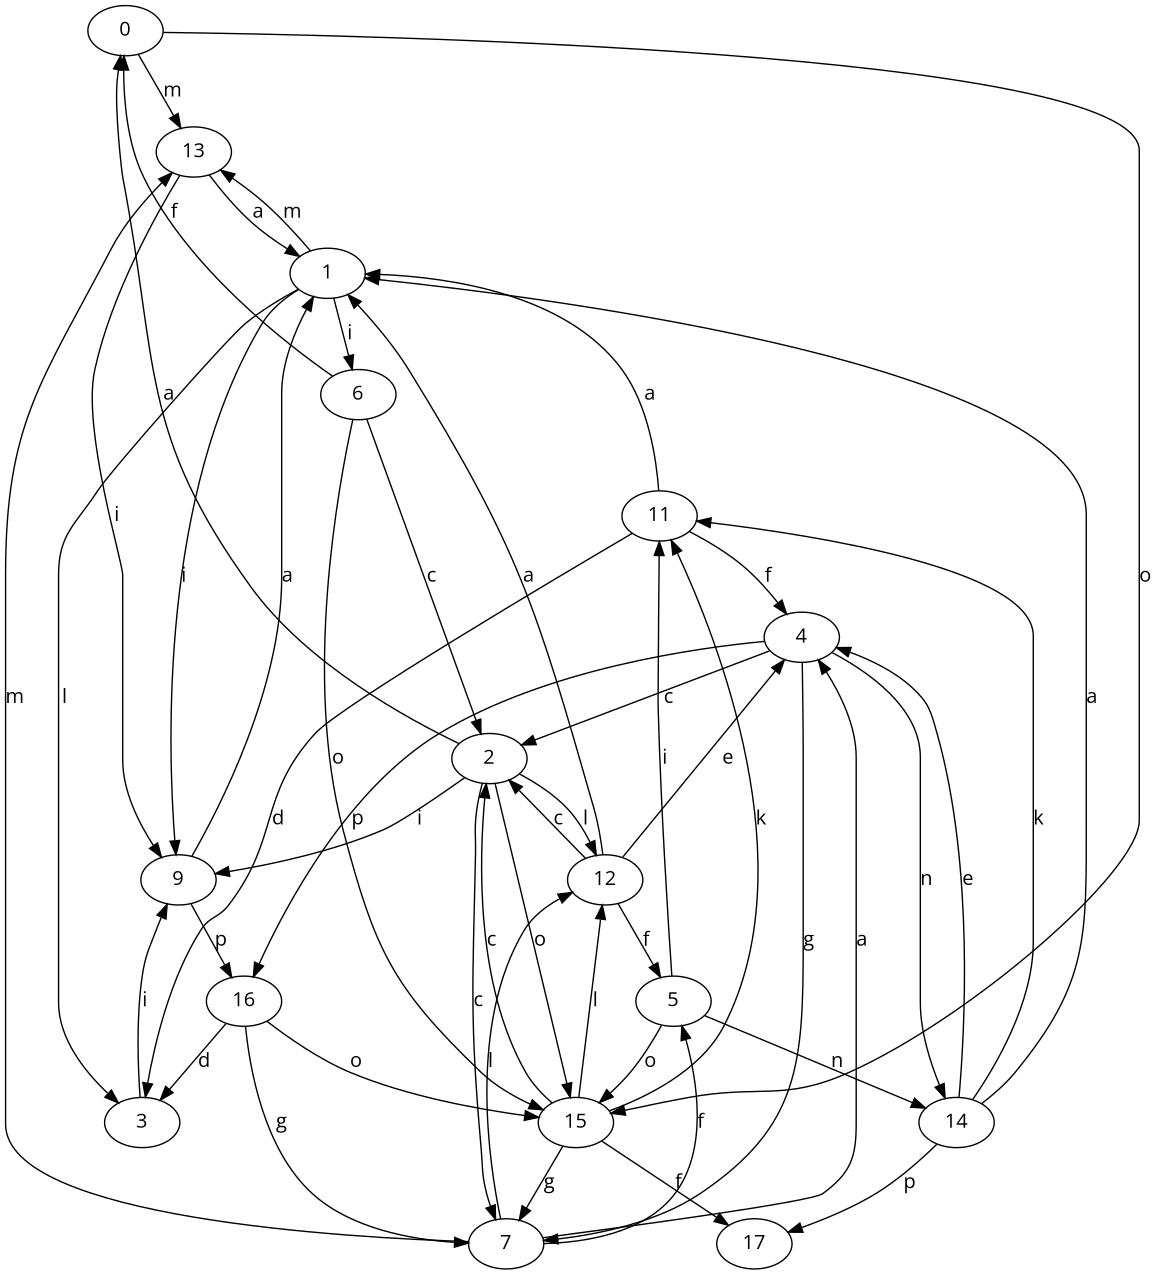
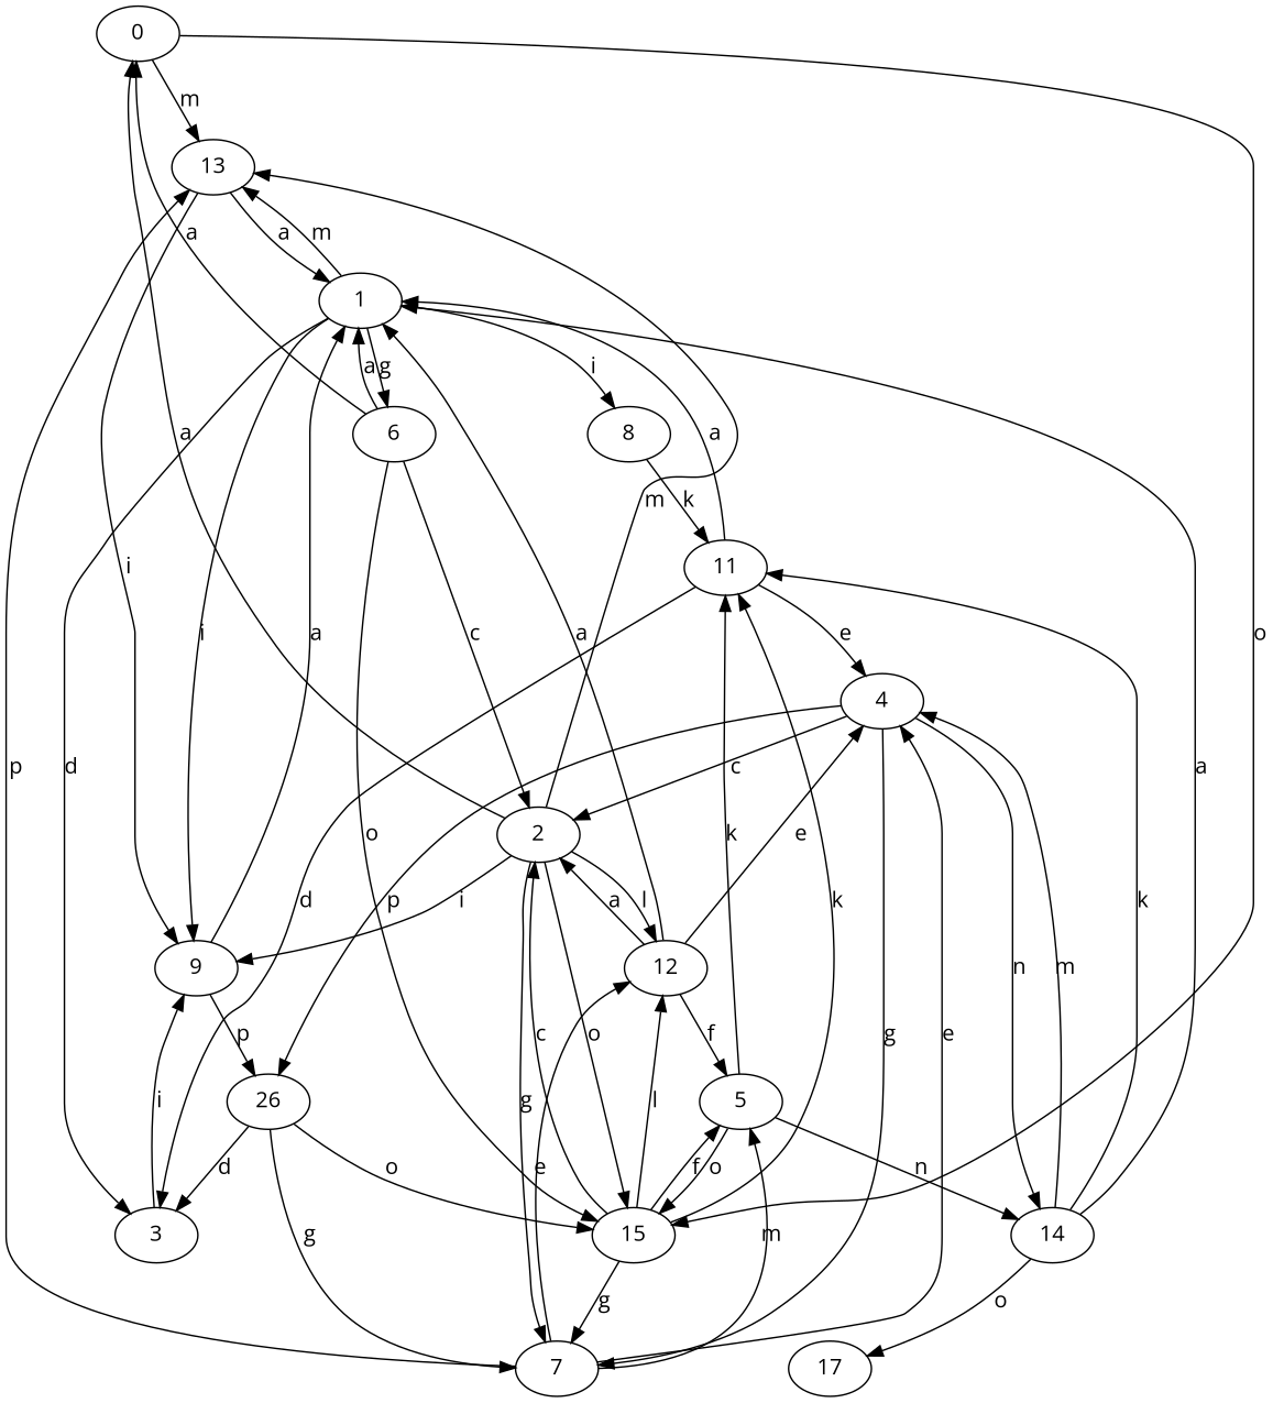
  strict digraph {
    fontname="Open Sans"
    node [fontname="Open Sans"]
    edge [fontname="Open Sans"]
    0
    13
    15
    1
    9
    2
    7
    12
    5
    11
    3
    6
-   16
+   8
+   16 [label=26]
    4
    14
    17
    0 -> 13 [label=m]
    0 -> 15 [label=o]
    13 -> 1 [label=a]
    13 -> 9 [label=i]
    15 -> 2 [label=c]
    15 -> 7 [label=g]
    15 -> 12 [label=l]
-   15 -> 17 [label=f]
+   15 -> 5 [label=f]
    15 -> 11 [label=k]
    1 -> 13 [label=m]
    1 -> 9 [label=i]
-   1 -> 3 [label=l]
-   1 -> 6 [label=i]
+   1 -> 3 [label=d]
+   1 -> 6 [label=g]
+   1 -> 8 [label=i]
    9 -> 1 [label=a]
    9 -> 16 [label=p]
    2 -> 0 [label=a]
+   2 -> 13 [label=m]
    2 -> 15 [label=o]
    2 -> 9 [label=i]
-   2 -> 7 [label=c]
+   2 -> 7 [label=g]
    2 -> 12 [label=l]
-   7 -> 13 [label=m]
-   7 -> 12 [label=l]
-   7 -> 5 [label=f]
-   7 -> 4 [label=a]
+   7 -> 13 [label=p]
+   7 -> 12 [label=e]
+   7 -> 5 [label=m]
+   7 -> 4 [label=e]
    12 -> 1 [label=a]
-   12 -> 2 [label=c]
+   12 -> 2 [label=a]
    12 -> 5 [label=f]
    12 -> 4 [label=e]
    5 -> 15 [label=o]
-   5 -> 11 [label=i]
+   5 -> 11 [label=k]
    5 -> 14 [label=n]
    11 -> 1 [label=a]
    11 -> 3 [label=d]
-   11 -> 4 [label=f]
+   11 -> 4 [label=e]
    3 -> 9 [label=i]
-   6 -> 0 [label=f]
+   6 -> 0 [label=a]
    6 -> 15 [label=o]
+   6 -> 1 [label=a]
    6 -> 2 [label=c]
+   8 -> 11 [label=k]
    16 -> 15 [label=o]
    16 -> 7 [label=g]
    16 -> 3 [label=d]
    4 -> 2 [label=c]
    4 -> 7 [label=g]
    4 -> 16 [label=p]
    4 -> 14 [label=n]
    14 -> 1 [label=a]
    14 -> 11 [label=k]
-   14 -> 4 [label=e]
-   14 -> 17 [label=p]
+   14 -> 4 [label=m]
+   14 -> 17 [label=o]
  }
